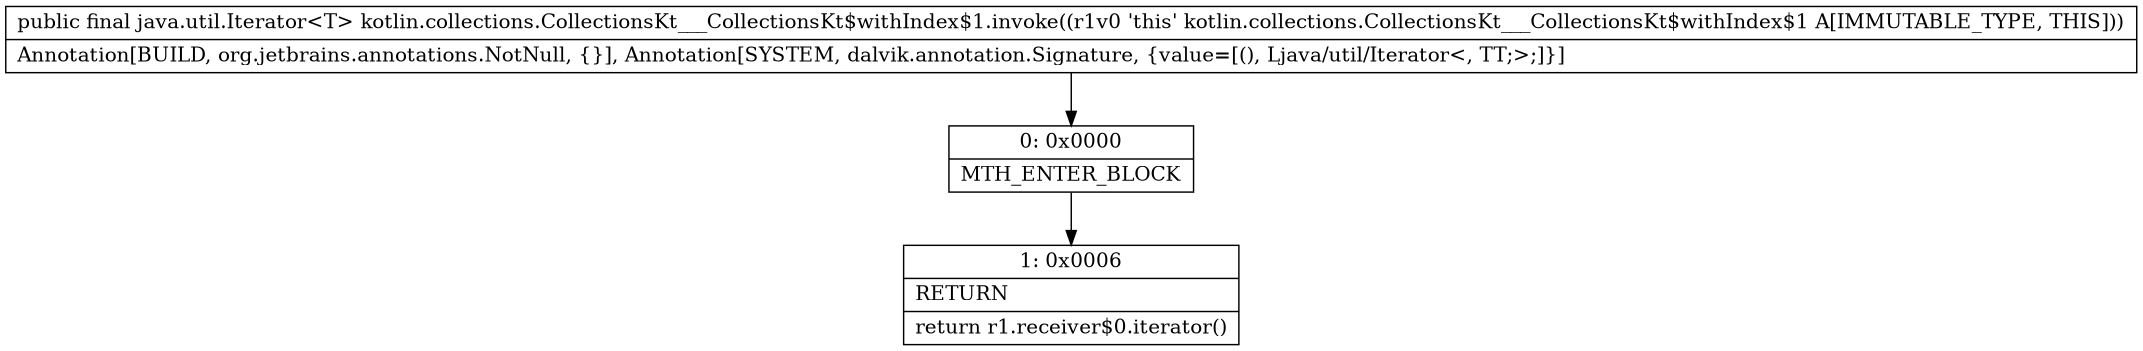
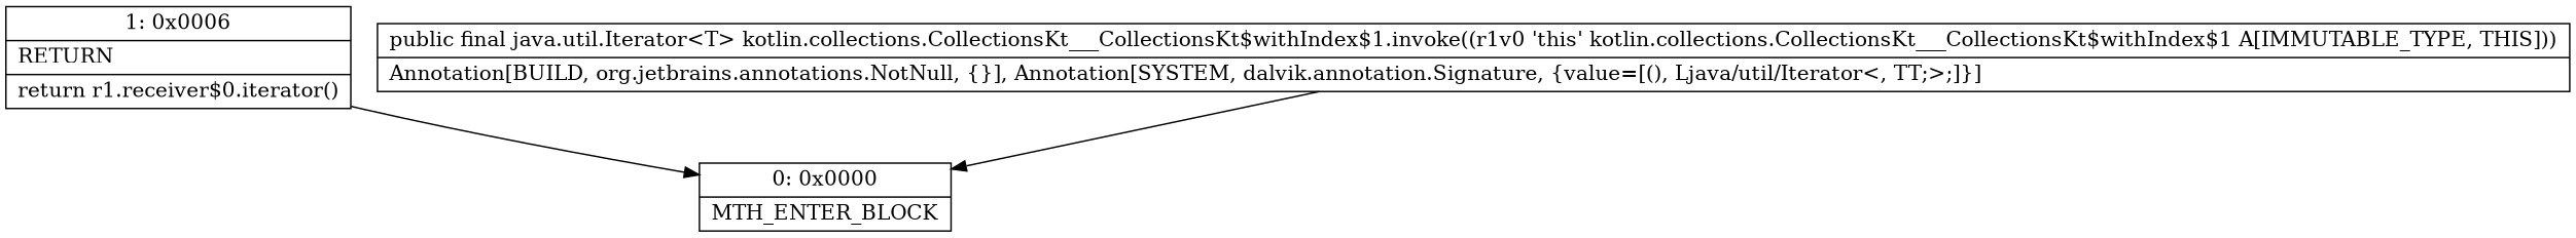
  digraph {
    node [shape=record]
    n1 [label="{0\:\ 0x0000|MTH_ENTER_BLOCK\l}"]
    n2 [label="{1\:\ 0x0006|RETURN\l|return r1.receiver$0.iterator()\l}"]
    n3 [label="{public final java.util.Iterator\<T\> kotlin.collections.CollectionsKt___CollectionsKt$withIndex$1.invoke((r1v0 'this' kotlin.collections.CollectionsKt___CollectionsKt$withIndex$1 A[IMMUTABLE_TYPE, THIS]))  | Annotation[BUILD, org.jetbrains.annotations.NotNull, \{\}], Annotation[SYSTEM, dalvik.annotation.Signature, \{value=[(), Ljava\/util\/Iterator\<, TT;\>;]\}]\l}"]
-   n1 -> n2
+   n2 -> n1
    n3 -> n1
  }
